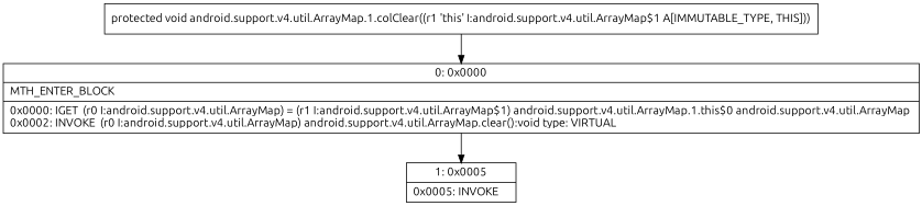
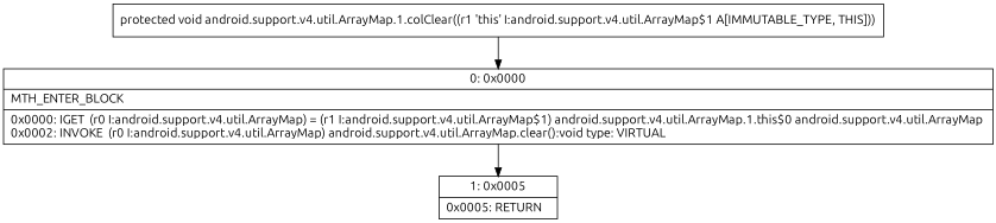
  digraph {
    fontname=Ubuntu
    node [shape=record fontname=Ubuntu]
    edge [fontname=Ubuntu]
    n1 [label="{0\:\ 0x0000|MTH_ENTER_BLOCK\l|0x0000: IGET  (r0 I:android.support.v4.util.ArrayMap) = (r1 I:android.support.v4.util.ArrayMap$1) android.support.v4.util.ArrayMap.1.this$0 android.support.v4.util.ArrayMap \l0x0002: INVOKE  (r0 I:android.support.v4.util.ArrayMap) android.support.v4.util.ArrayMap.clear():void type: VIRTUAL \l}"]
-   n2 [label="{1\:\ 0x0005|0x0005: INVOKE   \l}"]
+   n2 [label="{1\:\ 0x0005|0x0005: RETURN   \l}"]
    n3 [label="{protected void android.support.v4.util.ArrayMap.1.colClear((r1 'this' I:android.support.v4.util.ArrayMap$1 A[IMMUTABLE_TYPE, THIS])) }"]
    n1 -> n2
    n3 -> n1
  }
